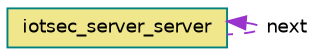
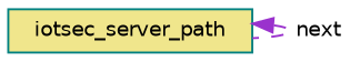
  digraph {
-   n1 [color=teal fillcolor=khaki fontcolor=black fontname=Helvetica fontsize=10 height=0.2 label=iotsec_server_server shape=record style=filled width=0.4]
+   n1 [color=teal fillcolor=khaki fontcolor=black fontname=Helvetica fontsize=10 height=0.2 label=iotsec_server_path shape=record style=filled width=0.4]
    n1 -> n1 [color=darkorchid3 dir=back fontname=Helvetica fontsize=10 label=" next" labelfontname=Helvetica labelfontsize=10 style=dashed]
  }
